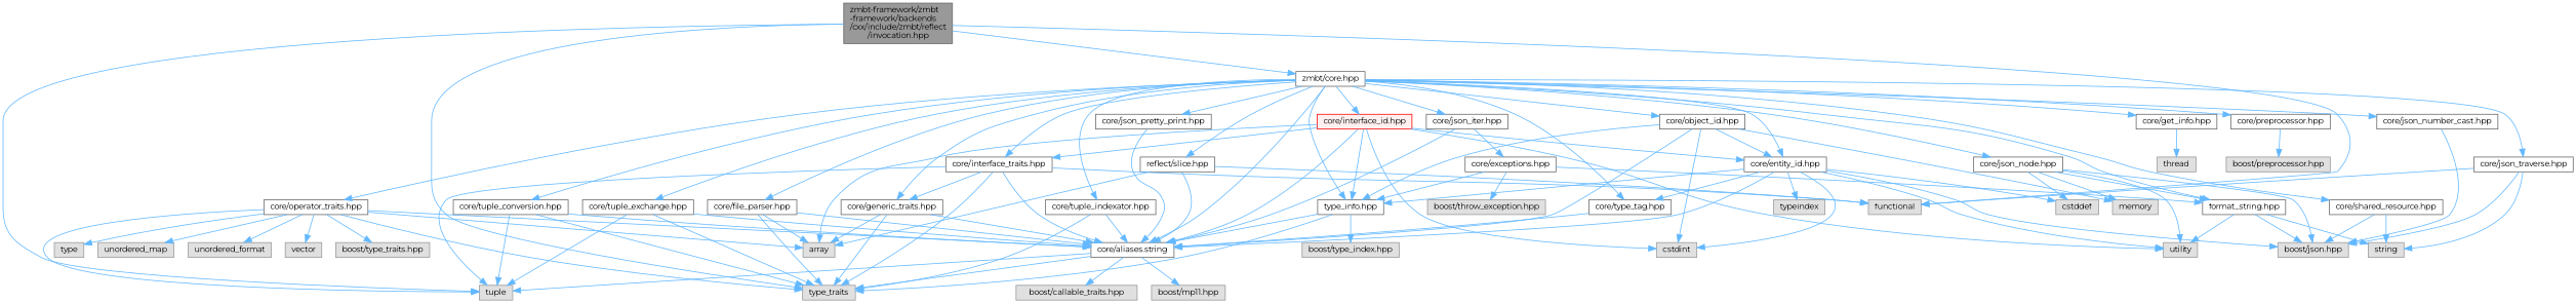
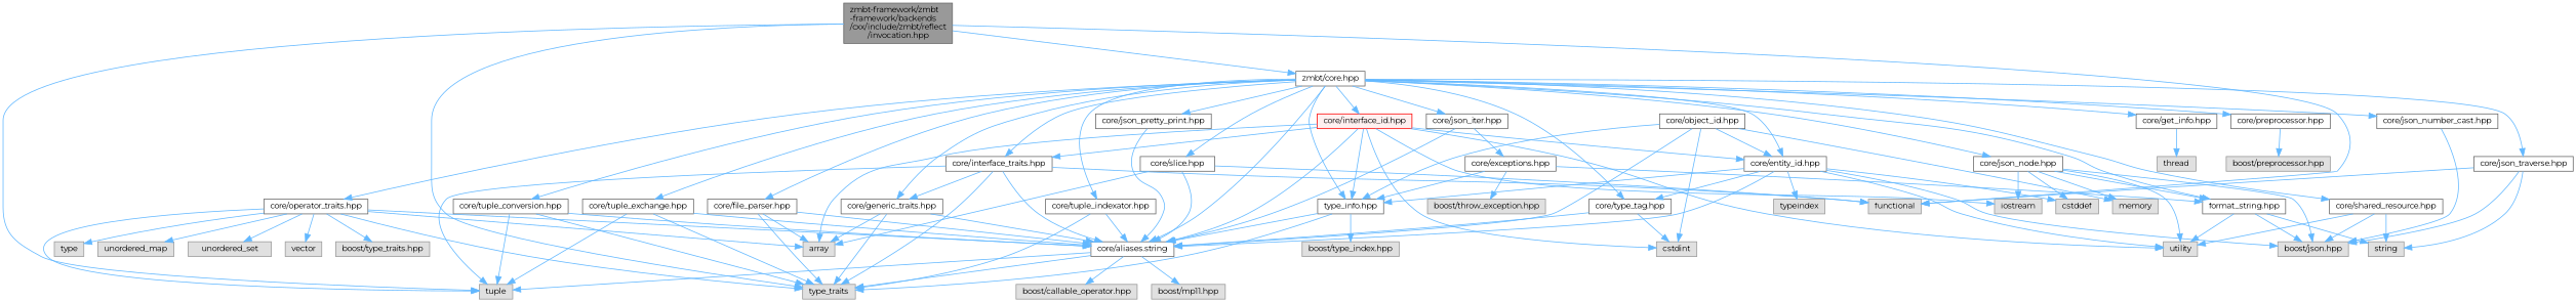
  digraph {
    fontname=Montserrat
    node [color=grey40 fillcolor=white fontname=Montserrat fontsize=10 shape=box style=filled]
    edge [color=steelblue1 fontname=Montserrat fontsize=10 labelfontname=Helvetica labelfontsize=10 style=solid]
    n1 [color=gray40 fillcolor=grey60 fontcolor=black height=0.2 label="zmbt-framework/zmbt\l-framework/backends\l/cxx/include/zmbt/reflect\l/invocation.hpp" width=0.4]
    n2 [color=grey60 fillcolor="#E0E0E0" height=0.2 label=functional width=0.4]
    n3 [color=grey60 fillcolor="#E0E0E0" height=0.2 label=tuple width=0.4]
    n4 [color=grey60 fillcolor="#E0E0E0" height=0.2 label=type_traits width=0.4]
    n5 [height=0.2 label="zmbt/core.hpp" width=0.4]
    n6 [height=0.2 label="core/aliases.string" width=0.4]
    n7 [height=0.2 label="format_string.hpp" width=0.4]
    n8 [height=0.2 label="type_info.hpp" width=0.4]
    n9 [height=0.2 label="core/file_parser.hpp" width=0.4]
    n10 [height=0.2 label="core/generic_traits.hpp" width=0.4]
    n11 [height=0.2 label="core/get_info.hpp" width=0.4]
    n12 [height=0.2 label="core/interface_traits.hpp" width=0.4]
    n13 [height=0.2 label="core/json_iter.hpp" width=0.4]
    n14 [height=0.2 label="core/json_node.hpp" width=0.4]
    n15 [height=0.2 label="core/json_number_cast.hpp" width=0.4]
    n16 [height=0.2 label="core/json_traverse.hpp" width=0.4]
    n17 [height=0.2 label="core/json_pretty_print.hpp" width=0.4]
-   n18 [height=0.2 label="reflect/slice.hpp" width=0.4]
+   n18 [height=0.2 label="core/slice.hpp" width=0.4]
    n19 [height=0.2 label="core/preprocessor.hpp" width=0.4]
    n20 [height=0.2 label="core/operator_traits.hpp" width=0.4]
    n21 [height=0.2 label="core/shared_resource.hpp" width=0.4]
    n22 [height=0.2 label="core/tuple_conversion.hpp" width=0.4]
    n23 [height=0.2 label="core/tuple_exchange.hpp" width=0.4]
    n24 [height=0.2 label="core/tuple_indexator.hpp" width=0.4]
    n25 [height=0.2 label="core/type_tag.hpp" width=0.4]
    n26 [height=0.2 label="core/entity_id.hpp" width=0.4]
    n27 [color=red fillcolor="#FFF0F0" height=0.2 label="core/interface_id.hpp" width=0.4]
    n28 [height=0.2 label="core/object_id.hpp" width=0.4]
-   n29 [color=grey60 fillcolor="#E0E0E0" height=0.2 label="boost/callable_traits.hpp" width=0.4]
+   n29 [color=grey60 fillcolor="#E0E0E0" height=0.2 label="boost/callable_operator.hpp" width=0.4]
    n30 [color=grey60 fillcolor="#E0E0E0" height=0.2 label="boost/mp11.hpp" width=0.4]
    n31 [height=0.2 label="core/exceptions.hpp" width=0.4]
    n32 [color=grey60 fillcolor="#E0E0E0" height=0.2 label="boost/throw_exception.hpp" width=0.4]
    n33 [color=grey60 fillcolor="#E0E0E0" height=0.2 label="boost/json.hpp" width=0.4]
    n34 [color=grey60 fillcolor="#E0E0E0" height=0.2 label=string width=0.4]
    n35 [color=grey60 fillcolor="#E0E0E0" height=0.2 label=utility width=0.4]
    n36 [color=grey60 fillcolor="#E0E0E0" height=0.2 label="boost/type_index.hpp" width=0.4]
    n37 [color=grey60 fillcolor="#E0E0E0" height=0.2 label=array width=0.4]
    n38 [color=grey60 fillcolor="#E0E0E0" height=0.2 label=thread width=0.4]
    n39 [color=grey60 fillcolor="#E0E0E0" height=0.2 label=cstddef width=0.4]
+   n40 [color=grey60 fillcolor="#E0E0E0" height=0.2 label=iostream width=0.4]
    n41 [color=grey60 fillcolor="#E0E0E0" height=0.2 label=memory width=0.4]
    n42 [color=grey60 fillcolor="#E0E0E0" height=0.2 label="boost/preprocessor.hpp" width=0.4]
    n43 [color=grey60 fillcolor="#E0E0E0" height=0.2 label=type width=0.4]
    n44 [color=grey60 fillcolor="#E0E0E0" height=0.2 label=unordered_map width=0.4]
-   n45 [color=grey60 fillcolor="#E0E0E0" height=0.2 label=unordered_format width=0.4]
+   n45 [color=grey60 fillcolor="#E0E0E0" height=0.2 label=unordered_set width=0.4]
    n46 [color=grey60 fillcolor="#E0E0E0" height=0.2 label=vector width=0.4]
    n47 [color=grey60 fillcolor="#E0E0E0" height=0.2 label="boost/type_traits.hpp" width=0.4]
    n48 [color=grey60 fillcolor="#E0E0E0" height=0.2 label=cstdint width=0.4]
    n49 [color=grey60 fillcolor="#E0E0E0" height=0.2 label=typeindex width=0.4]
    n1 -> n2
    n1 -> n3
    n1 -> n4
    n1 -> n5
    n5 -> n6
    n5 -> n7
    n5 -> n8
    n5 -> n9
    n5 -> n10
    n5 -> n11
    n5 -> n12
    n5 -> n13
    n5 -> n14
    n5 -> n15
    n5 -> n16
    n5 -> n17
    n5 -> n18
    n5 -> n19
    n5 -> n20
    n5 -> n21
    n5 -> n22
    n5 -> n23
    n5 -> n24
    n5 -> n25
    n5 -> n26
    n5 -> n27
-   n5 -> n28
    n6 -> n3
    n6 -> n4
    n6 -> n29
    n6 -> n30
    n7 -> n33
    n7 -> n34
    n7 -> n35
    n8 -> n4
    n8 -> n6
    n8 -> n36
    n9 -> n4
    n9 -> n6
    n9 -> n37
    n10 -> n4
    n10 -> n6
    n10 -> n37
    n11 -> n38
    n12 -> n2
    n12 -> n3
    n12 -> n4
    n12 -> n6
    n12 -> n10
    n13 -> n6
    n13 -> n31
    n14 -> n7
    n14 -> n33
    n14 -> n35
    n14 -> n39
+   n14 -> n40
    n14 -> n41
    n15 -> n33
    n16 -> n2
    n16 -> n33
    n16 -> n34
    n17 -> n6
    n18 -> n2
    n18 -> n6
    n18 -> n37
    n19 -> n42
    n20 -> n3
    n20 -> n4
    n20 -> n6
    n20 -> n37
    n20 -> n43
    n20 -> n44
    n20 -> n45
    n20 -> n46
    n20 -> n47
    n21 -> n33
    n21 -> n34
+   n21 -> n35
    n22 -> n3
    n22 -> n4
    n22 -> n6
    n23 -> n3
    n23 -> n4
    n23 -> n6
    n24 -> n4
    n24 -> n6
    n25 -> n6
    n26 -> n6
    n26 -> n8
    n26 -> n25
    n26 -> n33
    n26 -> n35
    n26 -> n39
-   n26 -> n48
+   n25 -> n48
    n26 -> n49
    n27 -> n6
    n27 -> n8
    n27 -> n12
    n27 -> n26
    n27 -> n35
    n27 -> n37
+   n27 -> n40
    n27 -> n48
    n28 -> n6
    n28 -> n8
    n28 -> n26
    n28 -> n41
    n28 -> n48
    n31 -> n7
    n31 -> n8
    n31 -> n32
  }
